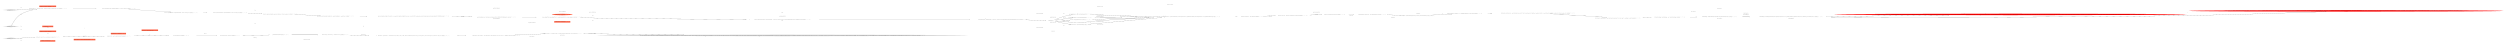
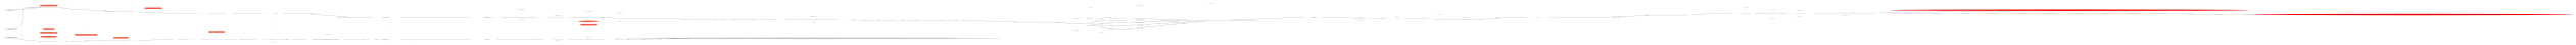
  digraph {
    fontname="Source Code Pro"
    rankdir=LR
    node [fillcolor=white fontname="Source Code Pro" shape=ellipse style=filled]
    edge [arrowhead=onormal fontname="Source Code Pro" style=bold]
    n1 [label="keyedStateFromStream = keyedStateHandles@@@23@@@['1', '1', '0']"]
    n2 [label="OperatorSubtaskState operatorSubtaskState = new OperatorSubtaskState(new StateObjectCollection<>(operatorStateBackend),new StateObjectCollection<>(operatorStateStream),new StateObjectCollection<>(keyedStateFromBackend),new StateObjectCollection<>(keyedStateFromStream))@@@27@@@['1', '1', '0']"]
    n3 [label="stateSnapshot.putSubtaskStateByOperatorID(operatorID,operatorSubtaskState)@@@32@@@['1', '1', '0']"]
    n4 [label="JobVertexID jobVertexID = new JobVertexID()@@@28@@@['1', '1', '0']"]
    n5 [label="Map<String,OperatorStateHandle.StateMetaInfo> operatorStateMetadata = new HashMap<>(1)@@@8@@@['1', '1', '0']"]
    n6 [label="OperatorStateHandle.StateMetaInfo metaInfo = new OperatorStateHandle.StateMetaInfo(new long((((edu.fdu.CPPDG.tinypdg.pe.ExpressionInfo@1b60c2c,OperatorStateHandle.Mode.SPLIT_DISTRIBUTE)@@@9@@@['1', '1', '0']"]
    n7 [label="Collection<OperatorStateHandle> operatorStateHandles = Collections.singletonList(new OperatorStreamStateHandle(operatorStateMetadata,state))@@@14@@@['1', '1', '0']"]
    n8 [label="operatorStateMetadata.put(DefaultOperatorStateBackend.DEFAULT_OPERATOR_STATE_NAME,metaInfo)@@@12@@@['1', '1', '0']"]
    n9 [label="operatorStateStream = operatorStateHandles@@@19@@@['1', '1', '0']"]
    n10 [label="operatorStateBackend = operatorStateHandles@@@17@@@['1', '1', '0']"]
    n11 [label="List<KeyedStateHandle> keyedStateHandles = Collections.singletonList(new KeyGroupsStateHandle(keyGroupRangeOffsets,state))@@@15@@@['1', '1', '0']"]
    n12 [fillcolor=red label="return new Task(jobInformation,taskInformation,new ExecutionAttemptID(),new AllocationID(),0,0,Collections.emptyList(),Collections.emptyList(),0,mock(),mock(),shuffleEnvironment,new KvStateService(new KvStateRegistry(),null,null),mock(),new TaskEventDispatcher(),taskStateManager,mock(),mock(),mock(),new NoOpTaskOperatorEventGateway(),new TestGlobalAggregateManager(),new BlobLibraryCacheManager(VoidPermanentBlobService.INSTANCE,FlinkUserCodeClassLoaders.ResolveOrder.CHILD_FIRST,new String((((),new FileCache(new String((((edu.fdu.CPPDG.tinypdg.pe.ExpressionInfo@1b60bd9,VoidPermanentBlobService.INSTANCE),new TestingTaskManagerRuntimeInfo(),UnregisteredMetricGroups.createUnregisteredTaskMetricGroup(),new NoOpResultPartitionConsumableNotifier(),mock(),mock())@@@39@@@['1', '0', '0']"]
    n13 [fillcolor=red label="return new Task(jobInformation,taskInformation,new ExecutionAttemptID(),new AllocationID(),0,0,Collections.emptyList(),Collections.emptyList(),0,mock(),mock(),shuffleEnvironment,new KvStateService(new KvStateRegistry(),null,null),mock(),new TaskEventDispatcher(),taskStateManager,mock(),mock(),mock(),new NoOpTaskOperatorEventGateway(),new TestGlobalAggregateManager(),TestingClassLoaderLease.newBuilder().build(),new FileCache(new String((((edu.fdu.CPPDG.tinypdg.pe.ExpressionInfo@1b60d32,VoidPermanentBlobService.INSTANCE),new TestingTaskManagerRuntimeInfo(),UnregisteredMetricGroups.createUnregisteredTaskMetricGroup(),new NoOpResultPartitionConsumableNotifier(),mock(),mock())@@@39@@@['0', '1', '0']"]
    n14 [label="ShuffleEnvironment<?,?> shuffleEnvironment = new NettyShuffleEnvironmentBuilder().build()@@@3@@@['1', '1', '0']"]
    n15 [label="Collection<KeyedStateHandle> keyedStateFromBackend = Collections.emptyList()@@@4@@@['1', '1', '0']"]
    n16 [label="Collection<KeyedStateHandle> keyedStateFromStream = Collections.emptyList()@@@5@@@['1', '1', '0']"]
    n17 [fillcolor=tomato label="int mode@@@2@@@['1', '1', '0']" shape=box]
    n18 [fillcolor=tomato label="StreamOperator<?> op@@@2@@@['0', '0', '1']" shape=box]
    n19 [label="mode@@@16@@@['1', '1', '0']" shape=diamond]
    n20 [label="cfg.setStateBackend(backend)@@@7@@@['0', '0', '1']"]
    n21 [label="cfg.setStreamOperator(op)@@@5@@@['0', '0', '1']" shape=diamond]
    n22 [label="keyedStateFromBackend = keyedStateHandles@@@21@@@['1', '1', '0']"]
    n23 [label="throw new IllegalArgumentException()@@@25@@@['1', '1', '0']"]
    n24 [label="cfg.setOperatorID(new OperatorID())@@@6@@@['0', '0', '1']"]
    n25 [label="ExecutionConfig executionConfig = new ExecutionConfig()@@@8@@@['0', '0', '1']"]
    n26 [label="Collection<OperatorStateHandle> operatorStateBackend = Collections.emptyList()@@@6@@@['1', '1', '0']"]
    n27 [label="Collection<OperatorStateHandle> operatorStateStream = Collections.emptyList()@@@7@@@['1', '1', '0']"]
    n28 [fillcolor=lightgray label="return new Task(jobInformation,taskInformation,new ExecutionAttemptID(),new AllocationID(),0,0,Collections.emptyList(),Collections.emptyList(),0,mock(),mock(),shuffleEnvironment,new KvStateService(new KvStateRegistry(),null,null),mock(),new TaskEventDispatcher(),new TestTaskStateManager(),mock(),mock(),checkpointResponder,new NoOpTaskOperatorEventGateway(),new TestGlobalAggregateManager(),new BlobLibraryCacheManager(VoidPermanentBlobService.INSTANCE,FlinkUserCodeClassLoaders.ResolveOrder.CHILD_FIRST,new String((((),new FileCache(new String((((edu.fdu.CPPDG.tinypdg.pe.ExpressionInfo@1b60ddf,VoidPermanentBlobService.INSTANCE),new TestingTaskManagerRuntimeInfo(),UnregisteredMetricGroups.createUnregisteredTaskMetricGroup(),new NoOpResultPartitionConsumableNotifier(),mock(),Executors.directExecutor())@@@12@@@['0', '0', '1']"]
    n29 [label="JobManagerTaskRestore taskRestore = new JobManagerTaskRestore(1L,stateSnapshot)@@@33@@@['1', '1', '0']"]
    n30 [label="JobInformation jobInformation = new JobInformation(new JobID(),\"test job name\",new SerializedValue<>(new ExecutionConfig()),new Configuration(),Collections.emptyList(),Collections.emptyList())@@@34@@@['1', '1', '0']"]
    n31 [label="Configuration taskConfig = new Configuration()@@@3@@@['0', '0', '1']"]
    n32 [label="TaskInformation taskInformation = new TaskInformation(new JobVertexID(),\"test task name\",1,11,.getName(),taskConfig)@@@10@@@['0', '0', '1']"]
    n33 [label="StreamConfig cfg = new StreamConfig(taskConfig)@@@4@@@['0', '0', '1']"]
    n34 [label="ShuffleEnvironment<?,?> shuffleEnvironment = new NettyShuffleEnvironmentBuilder().build()@@@11@@@['0', '0', '1']"]
    n35 [label="streamConfig.setOperatorID(operatorID)@@@30@@@['1', '1', '0']"]
    n36 [label="TaskStateSnapshot stateSnapshot = new TaskStateSnapshot()@@@31@@@['1', '1', '0']"]
    n37 [label="taskStateManager.setJobManagerTaskStateSnapshotsByCheckpointId(Collections.singletonMap(taskRestore.getRestoreCheckpointId(),taskRestore.getTaskStateSnapshot()))@@@38@@@['1', '1', '0']"]
    n38 [label="TaskInformation taskInformation = new TaskInformation(jobVertexID,\"test task name\",1,1,.getName(),taskConfig)@@@35@@@['1', '1', '0']"]
    n39 [label="OperatorID operatorID = OperatorID.fromJobVertexID(jobVertexID)@@@29@@@['1', '1', '0']"]
    n40 [label="TestTaskStateManager taskStateManager = new TestTaskStateManager()@@@36@@@['1', '1', '0']"]
    n41 [label="JobInformation jobInformation = new JobInformation(new JobID(),\"test job name\",new SerializedValue<>(executionConfig),new Configuration(),Collections.emptyList(),Collections.emptyList())@@@9@@@['0', '0', '1']"]
    n42 [fillcolor=tomato label="StreamConfig streamConfig@@@2@@@['1', '0', '0']" shape=box]
    n43 [fillcolor=tomato label="StreamStateHandle state@@@2@@@['0', '1', '0']" shape=box]
    n44 [label="KeyGroupRangeOffsets keyGroupRangeOffsets = new KeyGroupRangeOffsets(new KeyGroupRange(0,0))@@@13@@@['1', '1', '0']"]
    n45 [fillcolor=lightgray label="createTask['0', '0', '1']" shape=diamond]
    n46 [fillcolor=tomato label="StateBackend backend@@@2@@@['0', '0', '1']" shape=box]
    n47 [fillcolor=tomato label="CheckpointResponder checkpointResponder@@@2@@@['0', '0', '1']" shape=box]
    n48 [label="taskStateManager.setReportedCheckpointId(taskRestore.getRestoreCheckpointId())@@@37@@@['1', '1', '0']"]
    n49 [fillcolor=tomato label="StreamStateHandle state@@@2@@@['1', '0', '0']"]
    n50 [fillcolor=tomato label="Configuration taskConfig@@@2@@@['0', '1', '0']" shape=box]
    n51 [fillcolor=lightgray label="createTask['1', '0', '0']" shape=diamond]
+   n52 [fillcolor=tomato label="Configuration taskConfig@@@2@@@['1', '0', '0']" shape=box]
    n53 [fillcolor=tomato label="StreamConfig streamConfig@@@2@@@['0', '1', '0']" shape=box]
    n54 [fillcolor=lightgray label="createTask['0', '1', '0']" shape=diamond]
    n1 -> n2 [arrowhead=dot label=keyedStateFromStream style=solid]
    n1 -> n2
    n2 -> n3 [arrowhead=dot label=operatorSubtaskState style=solid]
    n2 -> n4
    n3 -> n29
    n4 -> n38 [label=jobVertexID style=solid]
    n4 -> n39 [label=jobVertexID style=solid]
    n4 -> n39
    n5 -> n6 [arrowhead=dot]
    n5 -> n7 [arrowhead=dot label=operatorStateMetadata style=solid]
    n6 -> n8
    n6 -> n8 [label=metaInfo style=solid]
    n7 -> n9 [label=operatorStateHandles style=solid]
    n7 -> n10 [label=operatorStateHandles style=solid]
    n7 -> n11
    n8 -> n44 [arrowhead=dot]
    n9 -> n2 [arrowhead=dot label=operatorStateStream style=solid]
    n9 -> n2
    n10 -> n2 [arrowhead=dot label=operatorStateBackend style=solid]
    n10 -> n2
    n11 -> n1 [label=keyedStateHandles style=solid]
    n11 -> n19 [arrowhead=dot]
    n11 -> n22 [arrowhead=dot label=keyedStateHandles style=solid]
    n12 -> n13 [label=0 style=dashed]
    n14 -> n12 [arrowhead=dot label=shuffleEnvironment style=solid]
    n14 -> n13 [arrowhead=dot label=shuffleEnvironment style=solid]
    n14 -> n15
    n15 -> n2 [arrowhead=dot label=keyedStateFromBackend style=solid]
    n15 -> n16
    n16 -> n2 [label=keyedStateFromStream style=solid]
    n16 -> n26
    n17 -> n18 [label=0 style=dashed]
    n17 -> n19 [label=mode style=solid]
    n18 -> n20 [arrowhead=dot label=backend style=solid]
    n18 -> n21 [label=op style=solid]
    n19 -> n1 [label=true style=dotted]
    n19 -> n1 [arrowhead=dot]
    n19 -> n9 [label=true style=dotted]
    n19 -> n9
    n19 -> n10 [arrowhead=dot label=true style=dotted]
    n19 -> n10
    n19 -> n22
    n19 -> n22 [arrowhead=dot label=true style=dotted]
    n19 -> n23 [arrowhead=dot label=true style=dotted]
    n19 -> n23 [arrowhead=dot]
    n20 -> n25 [arrowhead=dot]
    n21 -> n24 [arrowhead=dot]
    n22 -> n2 [label=keyedStateFromBackend style=solid]
    n22 -> n2 [arrowhead=dot]
    n23 -> n2
    n24 -> n20
    n25 -> n41 [arrowhead=dot]
    n25 -> n41 [arrowhead=dot label=executionConfig style=solid]
    n26 -> n2 [arrowhead=dot label=operatorStateBackend style=solid]
    n26 -> n27 [arrowhead=dot]
    n27 -> n2 [label=operatorStateStream style=solid]
    n27 -> n5
    n29 -> n30
    n30 -> n12 [arrowhead=dot label=jobInformation style=solid]
    n30 -> n13 [label=jobInformation style=solid]
    n30 -> n38 [arrowhead=dot]
    n31 -> n32 [label=taskConfig style=solid]
    n31 -> n33
    n31 -> n33 [label=taskConfig style=solid]
    n32 -> n28 [label=taskInformation style=solid]
    n32 -> n34
    n33 -> n21 [arrowhead=dot]
    n34 -> n28
    n34 -> n28 [label=shuffleEnvironment style=solid]
    n35 -> n36
    n36 -> n3 [arrowhead=dot]
    n36 -> n29 [arrowhead=dot label=stateSnapshot style=solid]
    n37 -> n12
    n37 -> n13
    n38 -> n12 [arrowhead=dot label=taskInformation style=solid]
    n38 -> n13 [label=taskInformation style=solid]
    n38 -> n40
    n39 -> n3 [label=operatorID style=solid]
    n39 -> n35 [label=operatorID style=solid]
    n39 -> n35
    n40 -> n12 [arrowhead=dot label=taskStateManager style=solid]
    n40 -> n13 [label=taskStateManager style=solid]
    n40 -> n48 [arrowhead=dot]
    n41 -> n28 [arrowhead=dot label=jobInformation style=solid]
    n41 -> n32 [arrowhead=dot]
    n43 -> n7 [arrowhead=dot label=state style=solid]
    n43 -> n11 [label=state style=solid]
    n44 -> n7 [arrowhead=dot]
    n44 -> n11 [arrowhead=dot label=keyGroupRangeOffsets style=solid]
    n45 -> n18 [arrowhead=dot label=true style=dotted]
    n45 -> n31
    n45 -> n46 [arrowhead=dot label=true style=dotted]
    n45 -> n47 [label=true style=dotted]
    n47 -> n28 [arrowhead=dot label=checkpointResponder style=solid]
    n48 -> n37 [arrowhead=dot]
    n49 -> n7 [arrowhead=dot label=state style=solid]
    n49 -> n11 [label=state style=solid]
    n50 -> n38 [label=taskConfig style=solid]
    n51 -> n14 [arrowhead=dot]
    n51 -> n17 [label=true style=dotted]
    n51 -> n42 [arrowhead=dot label=true style=dotted]
    n51 -> n49 [label=true style=dotted]
+   n51 -> n52 [label=true style=dotted]
+   n52 -> n38 [arrowhead=dot label=taskConfig style=solid]
    n54 -> n14 [arrowhead=dot]
    n54 -> n17 [label=true style=dotted]
    n54 -> n43 [label=true style=dotted]
    n54 -> n50 [label=true style=dotted]
    n54 -> n53 [arrowhead=dot label=true style=dotted]
  }
